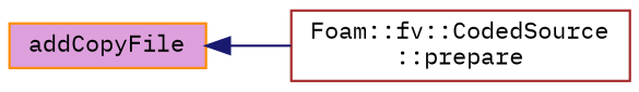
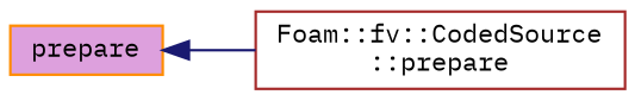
  digraph {
    rankdir=LR
    fontname="IBM Plex Mono"
    node [fontname="IBM Plex Mono" fontsize=10 shape=record style=filled]
-   n1 [color=darkorange fillcolor=plum fontcolor=black height=0.2 label=addCopyFile width=0.4]
+   n1 [color=darkorange fillcolor=plum fontcolor=black height=0.2 label=prepare width=0.4]
    n2 [color=brown height=0.2 label="Foam::fv::CodedSource\l::prepare" width=0.4 fillcolor=white]
    n1 -> n2 [color=midnightblue dir=back fontname="IBM Plex Mono" fontsize=10 labelfontname=Helvetica labelfontsize=10 style=solid]
  }
